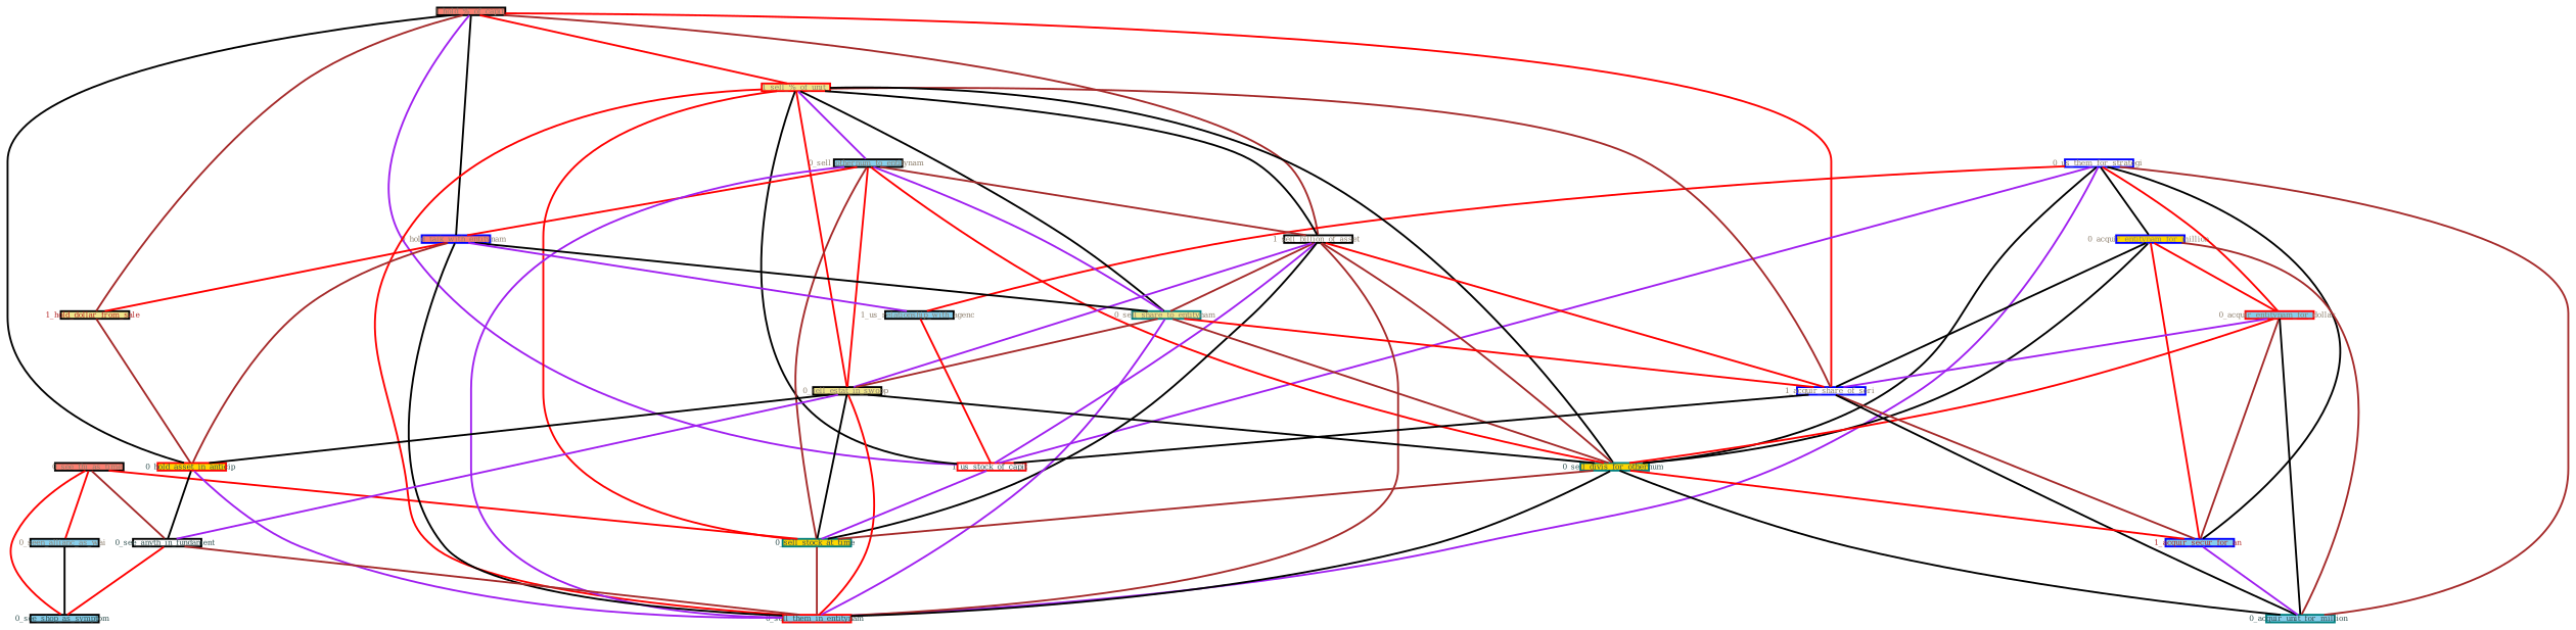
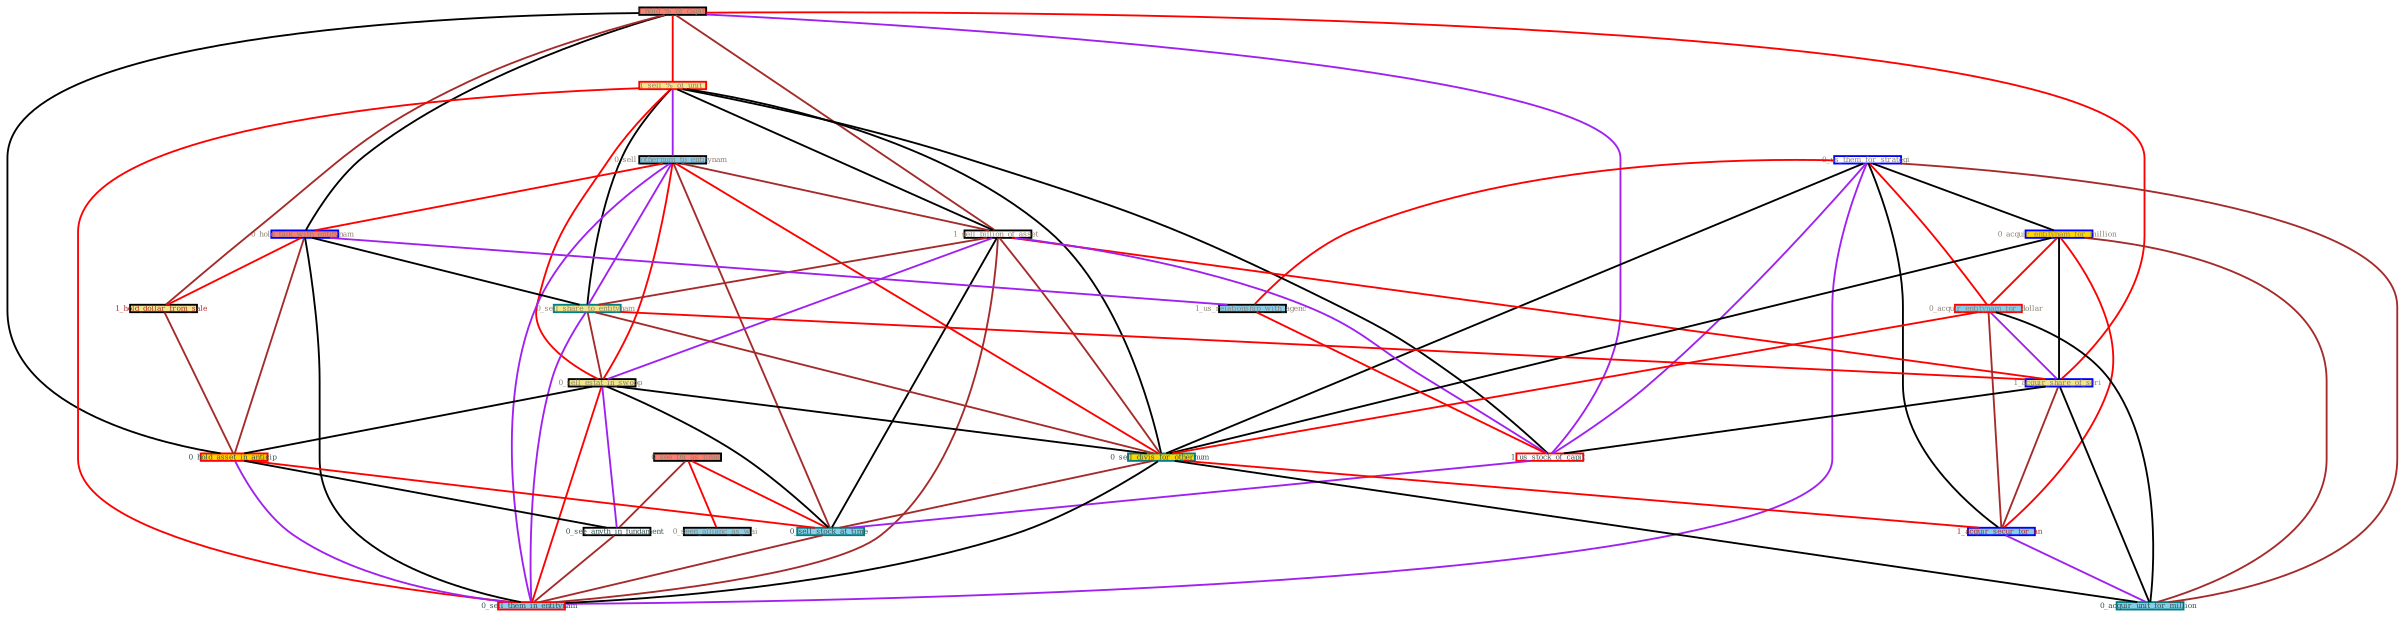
  graph {
    node [color=black fillcolor=skyblue fixedsize=true fontcolor="#8b7d6b" fontsize=4 shape=polygon style=filled]
    edge [color=black w=1]
    "1_hold_%_of_capit " [fillcolor=salmon height=.06 width=.5]
    "0_see_thi_as_time " [fillcolor=salmon height=.06 width=.5]
    "0_us_them_for_strategi " [color=blue fillcolor=white height=.06 width=.5]
    "1_sell_%_of_unit " [color=red fillcolor=khaki height=.06 width=.5]
    "0_sell_othernum_to_entitynam " [height=.06 width=.5]
    "1_sell_billion_of_asset " [fillcolor=white height=.06 width=.5]
    "0_hold_talk_with_entitynam " [color=blue fillcolor=salmon height=.06 width=.5]
    "0_acquir_entitynam_for_million " [color=blue fillcolor=gold height=.06 width=.5]
    "0_sell_share_to_entitynam " [color=teal fillcolor=khaki height=.06 width=.5]
    "0_seen_allianc_as_wai " [height=.06 width=.5]
    "1_us_relationship_with_agenc " [height=.06 width=.5]
    "0_acquir_entitynam_for_dollar " [color=red height=.06 width=.5]
    "0_sell_estat_in_swoop " [fillcolor=khaki height=.06 width=.5]
-   "1_acquir_share_of_seri " [color=blue fillcolor=white height=.06 width=.5]
+   "1_acquir_share_of_seri " [color=blue fillcolor=khaki height=.06 width=.5]
    "1_acquir_secur_for_an " [color=blue fontcolor="#b22222" height=.06 width=.5]
    "1_hold_dollar_from_sale " [fillcolor=khaki fontcolor="#b22222" height=.06 width=.5]
    "1_us_stock_of_capit " [color=red fillcolor=white fontcolor="#2f4f4f" height=.06 width=.5]
    "0_hold_asset_in_anticip " [color=red fillcolor=gold fontcolor="#2f4f4f" height=.06 width=.5]
-   "0_sell_stock_at_time " [color=teal fillcolor=gold fontcolor="#2f4f4f" height=.06 width=.5]
+   "0_sell_stock_at_time " [color=teal fontcolor="#2f4f4f" height=.06 width=.5]
    "0_see_anyth_in_fundament " [fillcolor=white fontcolor="#2f4f4f" height=.06 width=.5]
-   "0_see_shop_as_symptom " [fontcolor="#2f4f4f" height=.06 width=.5]
    "0_sell_divis_for_othernum " [color=teal fillcolor=gold fontcolor="#2f4f4f" height=.06 width=.5]
    "0_acquir_unit_for_million " [color=teal fontcolor="#2f4f4f" height=.06 width=.5]
    "0_sell_them_in_entitynam " [color=red fontcolor="#2f4f4f" height=.06 width=.5]
    subgraph sub_1 {
      "1_hold_%_of_capit "
      "0_see_thi_as_time "
      "0_us_them_for_strategi "
      "1_sell_%_of_unit "
      "0_sell_othernum_to_entitynam "
      "1_sell_billion_of_asset "
      "0_hold_talk_with_entitynam "
      "0_acquir_entitynam_for_million "
      "0_sell_share_to_entitynam "
      "0_seen_allianc_as_wai "
      "1_us_relationship_with_agenc "
      "0_acquir_entitynam_for_dollar "
      "0_sell_estat_in_swoop "
      "1_acquir_share_of_seri "
    }
    subgraph sub_2 {
      "1_acquir_secur_for_an "
      "1_hold_dollar_from_sale "
    }
    "1_hold_%_of_capit " -- "1_sell_%_of_unit " [color=red w=2]
    "1_hold_%_of_capit " -- "1_sell_billion_of_asset " [color=brown]
    "1_hold_%_of_capit " -- "0_hold_talk_with_entitynam "
    "1_hold_%_of_capit " -- "1_acquir_share_of_seri " [color=red]
    "1_hold_%_of_capit " -- "1_hold_dollar_from_sale " [color=brown]
    "1_hold_%_of_capit " -- "1_us_stock_of_capit " [color=purple w=2]
    "1_hold_%_of_capit " -- "0_hold_asset_in_anticip "
    "0_see_thi_as_time " -- "0_seen_allianc_as_wai " [color=red]
    "0_see_thi_as_time " -- "0_sell_stock_at_time " [color=red]
    "0_see_thi_as_time " -- "0_see_anyth_in_fundament " [color=brown]
-   "0_see_thi_as_time " -- "0_see_shop_as_symptom " [color=red w=2]
    "0_us_them_for_strategi " -- "0_acquir_entitynam_for_million "
    "0_us_them_for_strategi " -- "1_us_relationship_with_agenc " [color=red]
    "0_us_them_for_strategi " -- "0_acquir_entitynam_for_dollar " [color=red]
    "0_us_them_for_strategi " -- "1_acquir_secur_for_an "
    "0_us_them_for_strategi " -- "1_us_stock_of_capit " [color=purple]
    "0_us_them_for_strategi " -- "0_sell_divis_for_othernum "
    "0_us_them_for_strategi " -- "0_acquir_unit_for_million " [color=brown]
    "0_us_them_for_strategi " -- "0_sell_them_in_entitynam " [color=purple]
    "1_sell_%_of_unit " -- "0_sell_othernum_to_entitynam " [color=purple]
    "1_sell_%_of_unit " -- "1_sell_billion_of_asset " [w=2]
    "1_sell_%_of_unit " -- "0_sell_share_to_entitynam "
    "1_sell_%_of_unit " -- "0_sell_estat_in_swoop " [color=red]
-   "1_sell_%_of_unit " -- "1_acquir_share_of_seri " [color=brown]
    "1_sell_%_of_unit " -- "1_us_stock_of_capit "
-   "1_sell_%_of_unit " -- "0_sell_stock_at_time " [color=red]
+   "0_hold_asset_in_anticip " -- "0_sell_stock_at_time " [color=red]
    "1_sell_%_of_unit " -- "0_sell_divis_for_othernum "
    "1_sell_%_of_unit " -- "0_sell_them_in_entitynam " [color=red]
    "0_sell_othernum_to_entitynam " -- "1_sell_billion_of_asset " [color=brown]
    "0_sell_othernum_to_entitynam " -- "0_hold_talk_with_entitynam " [color=red]
    "0_sell_othernum_to_entitynam " -- "0_sell_share_to_entitynam " [color=purple w=3]
    "0_sell_othernum_to_entitynam " -- "0_sell_estat_in_swoop " [color=red]
    "0_sell_othernum_to_entitynam " -- "0_sell_stock_at_time " [color=brown]
    "0_sell_othernum_to_entitynam " -- "0_sell_divis_for_othernum " [color=red]
    "0_sell_othernum_to_entitynam " -- "0_sell_them_in_entitynam " [color=purple w=2]
    "1_sell_billion_of_asset " -- "0_sell_share_to_entitynam " [color=brown]
    "1_sell_billion_of_asset " -- "0_sell_estat_in_swoop " [color=purple]
    "1_sell_billion_of_asset " -- "1_acquir_share_of_seri " [color=red]
    "1_sell_billion_of_asset " -- "1_us_stock_of_capit " [color=purple]
    "1_sell_billion_of_asset " -- "0_sell_stock_at_time "
    "1_sell_billion_of_asset " -- "0_sell_divis_for_othernum " [color=brown]
    "1_sell_billion_of_asset " -- "0_sell_them_in_entitynam " [color=brown]
    "0_hold_talk_with_entitynam " -- "0_sell_share_to_entitynam "
    "0_hold_talk_with_entitynam " -- "1_us_relationship_with_agenc " [color=purple]
    "0_hold_talk_with_entitynam " -- "1_hold_dollar_from_sale " [color=red]
    "0_hold_talk_with_entitynam " -- "0_hold_asset_in_anticip " [color=brown]
    "0_hold_talk_with_entitynam " -- "0_sell_them_in_entitynam "
    "0_acquir_entitynam_for_million " -- "0_acquir_entitynam_for_dollar " [color=red w=3]
    "0_acquir_entitynam_for_million " -- "1_acquir_share_of_seri "
    "0_acquir_entitynam_for_million " -- "1_acquir_secur_for_an " [color=red w=2]
    "0_acquir_entitynam_for_million " -- "0_sell_divis_for_othernum "
    "0_acquir_entitynam_for_million " -- "0_acquir_unit_for_million " [color=brown w=3]
    "0_sell_share_to_entitynam " -- "0_sell_estat_in_swoop " [color=brown]
    "0_sell_share_to_entitynam " -- "1_acquir_share_of_seri " [color=red]
    "0_sell_share_to_entitynam " -- "0_sell_divis_for_othernum " [color=brown]
    "0_sell_share_to_entitynam " -- "0_sell_them_in_entitynam " [color=purple w=2]
-   "0_seen_allianc_as_wai " -- "0_see_shop_as_symptom "
    "1_us_relationship_with_agenc " -- "1_us_stock_of_capit " [color=red]
    "0_acquir_entitynam_for_dollar " -- "1_acquir_share_of_seri " [color=purple]
    "0_acquir_entitynam_for_dollar " -- "1_acquir_secur_for_an " [color=brown w=2]
    "0_acquir_entitynam_for_dollar " -- "0_sell_divis_for_othernum " [color=red]
    "0_acquir_entitynam_for_dollar " -- "0_acquir_unit_for_million " [w=2]
    "0_sell_estat_in_swoop " -- "0_hold_asset_in_anticip "
    "0_sell_estat_in_swoop " -- "0_sell_stock_at_time "
    "0_sell_estat_in_swoop " -- "0_see_anyth_in_fundament " [color=purple]
    "0_sell_estat_in_swoop " -- "0_sell_divis_for_othernum "
    "0_sell_estat_in_swoop " -- "0_sell_them_in_entitynam " [color=red w=2]
    "1_acquir_share_of_seri " -- "1_acquir_secur_for_an " [color=brown]
    "1_acquir_share_of_seri " -- "1_us_stock_of_capit "
    "1_acquir_share_of_seri " -- "0_acquir_unit_for_million "
    "1_acquir_secur_for_an " -- "0_acquir_unit_for_million " [color=purple w=2]
    "1_hold_dollar_from_sale " -- "0_hold_asset_in_anticip " [color=brown]
    "1_us_stock_of_capit " -- "0_sell_stock_at_time " [color=purple]
    "0_hold_asset_in_anticip " -- "0_see_anyth_in_fundament "
    "0_hold_asset_in_anticip " -- "0_sell_them_in_entitynam " [color=purple]
    "0_sell_stock_at_time " -- "0_sell_them_in_entitynam " [color=brown]
-   "0_see_anyth_in_fundament " -- "0_see_shop_as_symptom " [color=red]
    "0_see_anyth_in_fundament " -- "0_sell_them_in_entitynam " [color=brown]
    "0_sell_divis_for_othernum " -- "1_acquir_secur_for_an " [color=red]
    "0_sell_divis_for_othernum " -- "0_sell_stock_at_time " [color=brown]
    "0_sell_divis_for_othernum " -- "0_acquir_unit_for_million "
    "0_sell_divis_for_othernum " -- "0_sell_them_in_entitynam "
  }
